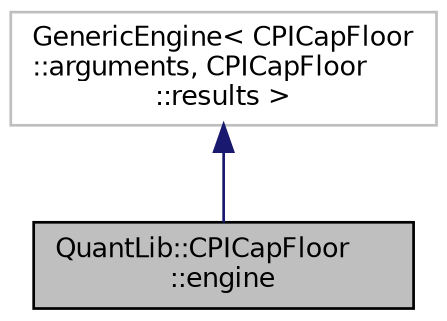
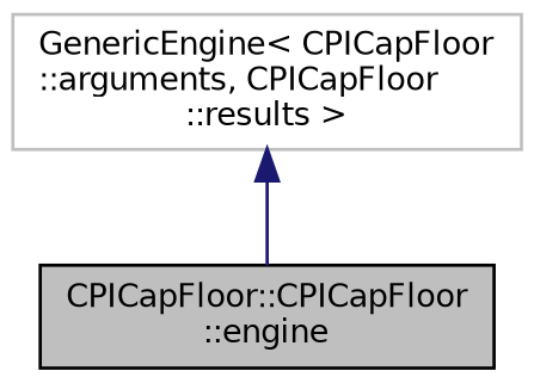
  digraph {
    node [fontname=Helvetica fontsize=10 shape=record style=filled]
-   n1 [color=black fillcolor=grey75 fontcolor=black height=0.2 label="QuantLib::CPICapFloor\l::engine" width=0.4]
+   n1 [color=black fillcolor=grey75 fontcolor=black height=0.2 label="CPICapFloor::CPICapFloor\l::engine" width=0.4]
    n2 [color=grey75 fillcolor=white height=0.2 label="GenericEngine\< CPICapFloor\l::arguments, CPICapFloor\l::results \>" width=0.4]
    n2 -> n1 [color=midnightblue dir=back fontname=Helvetica fontsize=10 labelfontname=Helvetica labelfontsize=10 style=solid]
  }
